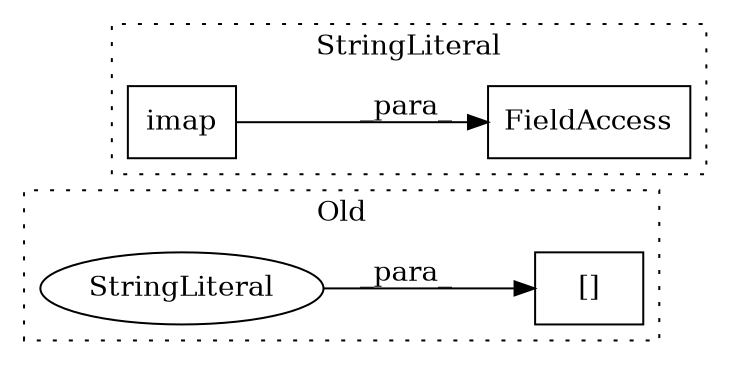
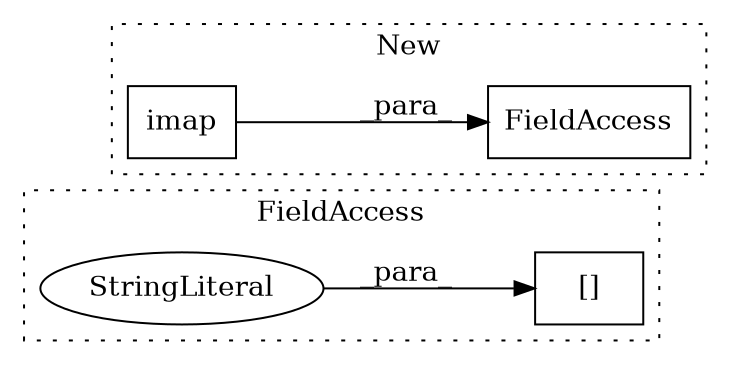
  digraph {
    rankdir=LR
    node [shape=box]
    n1 [a=2 l="22,1" label="[]" s="18883,18945"]
    n2 [a=45 l=40 label=StringLiteral s=18905 shape=ellipse]
    n3 [a=32 l="5,1" label=imap s="18828,18879"]
    n4 [a=22 l=24 label=FieldAccess s=18833]
    subgraph cluster_1 {
-     label=Old
+     label=FieldAccess
      style=dotted
      n1
      n2
    }
    subgraph cluster_2 {
-     label=StringLiteral
+     label=New
      style=dotted
      n3
      n4
    }
    n2 -> n1 [label=_para_]
    n3 -> n4 [label=_para_]
  }
